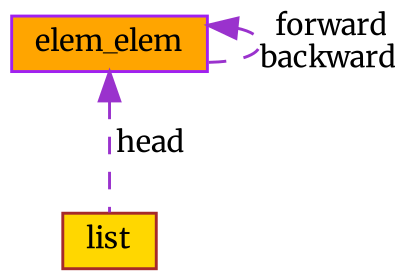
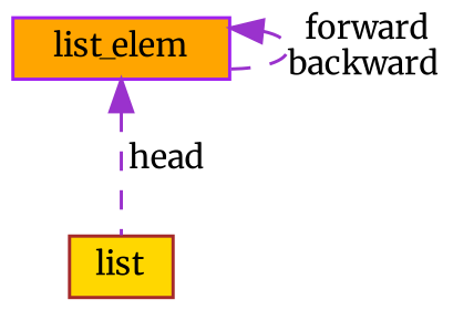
  digraph {
    fontname=Merriweather
    node [fontname=Merriweather fontsize=10 shape=box style=filled]
    edge [color=darkorchid3 dir=back fontname=Merriweather fontsize=10 labelfontname=Helvetica labelfontsize=10 style=dashed]
    n1 [color=brown fillcolor=gold fontcolor=black height=0.2 label=list width=0.4]
-   n2 [color=purple fillcolor=orange height=0.2 label=elem_elem width=0.4]
+   n2 [color=purple fillcolor=orange height=0.2 label=list_elem width=0.4]
    n2 -> n1 [label=" head"]
    n2 -> n2 [label=" forward\nbackward"]
  }
